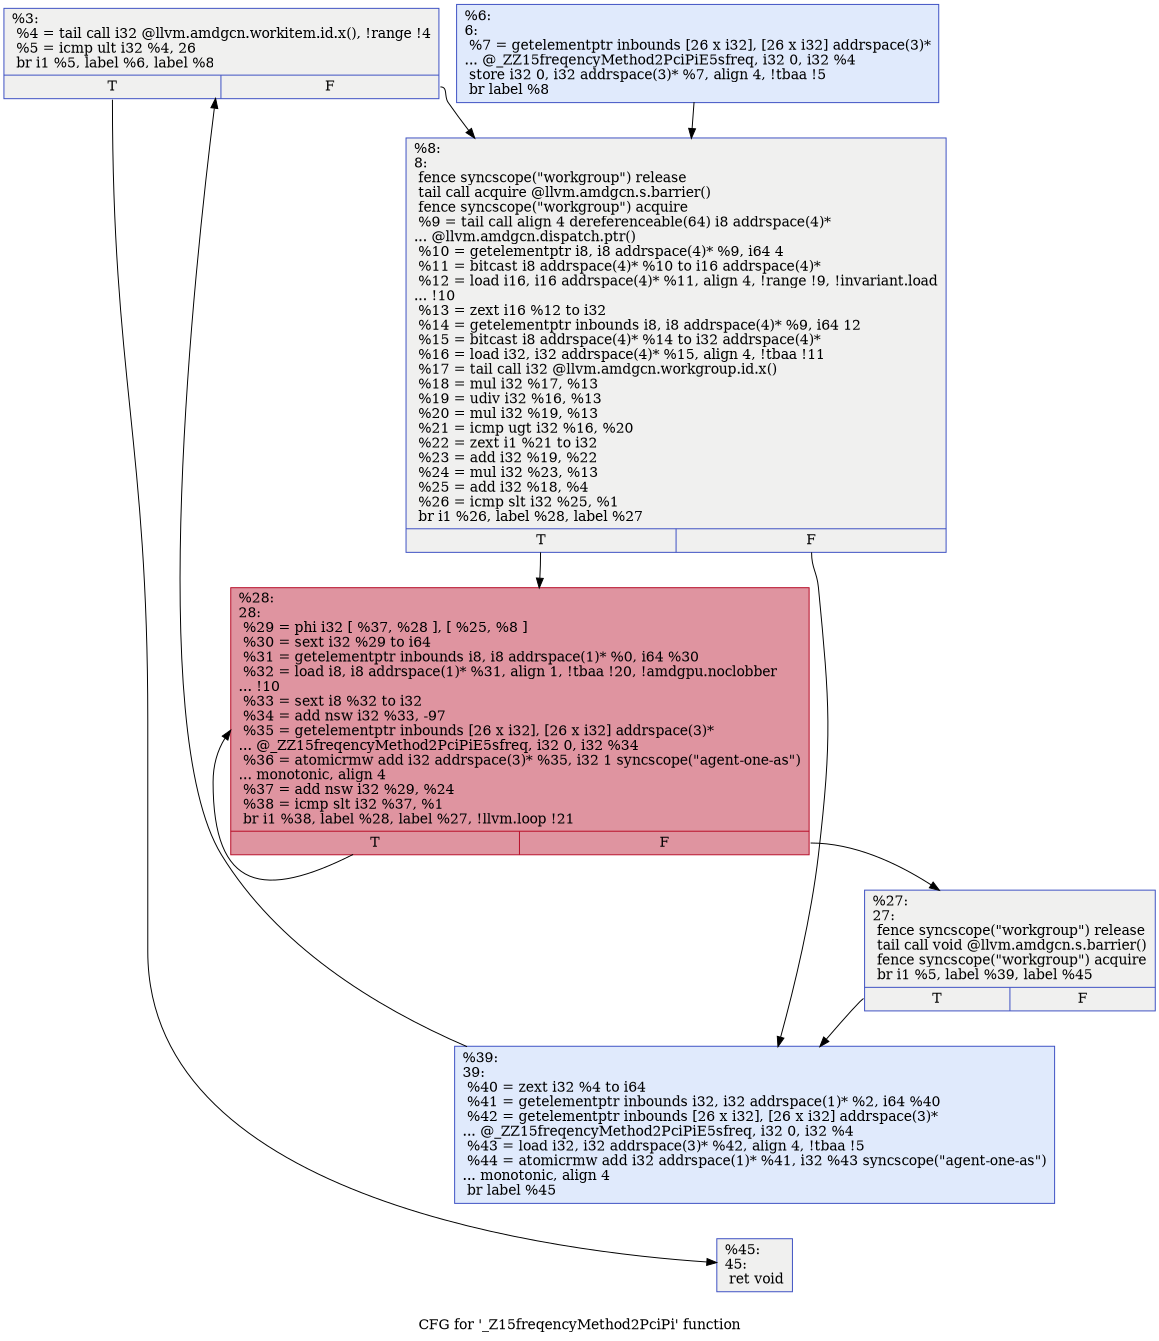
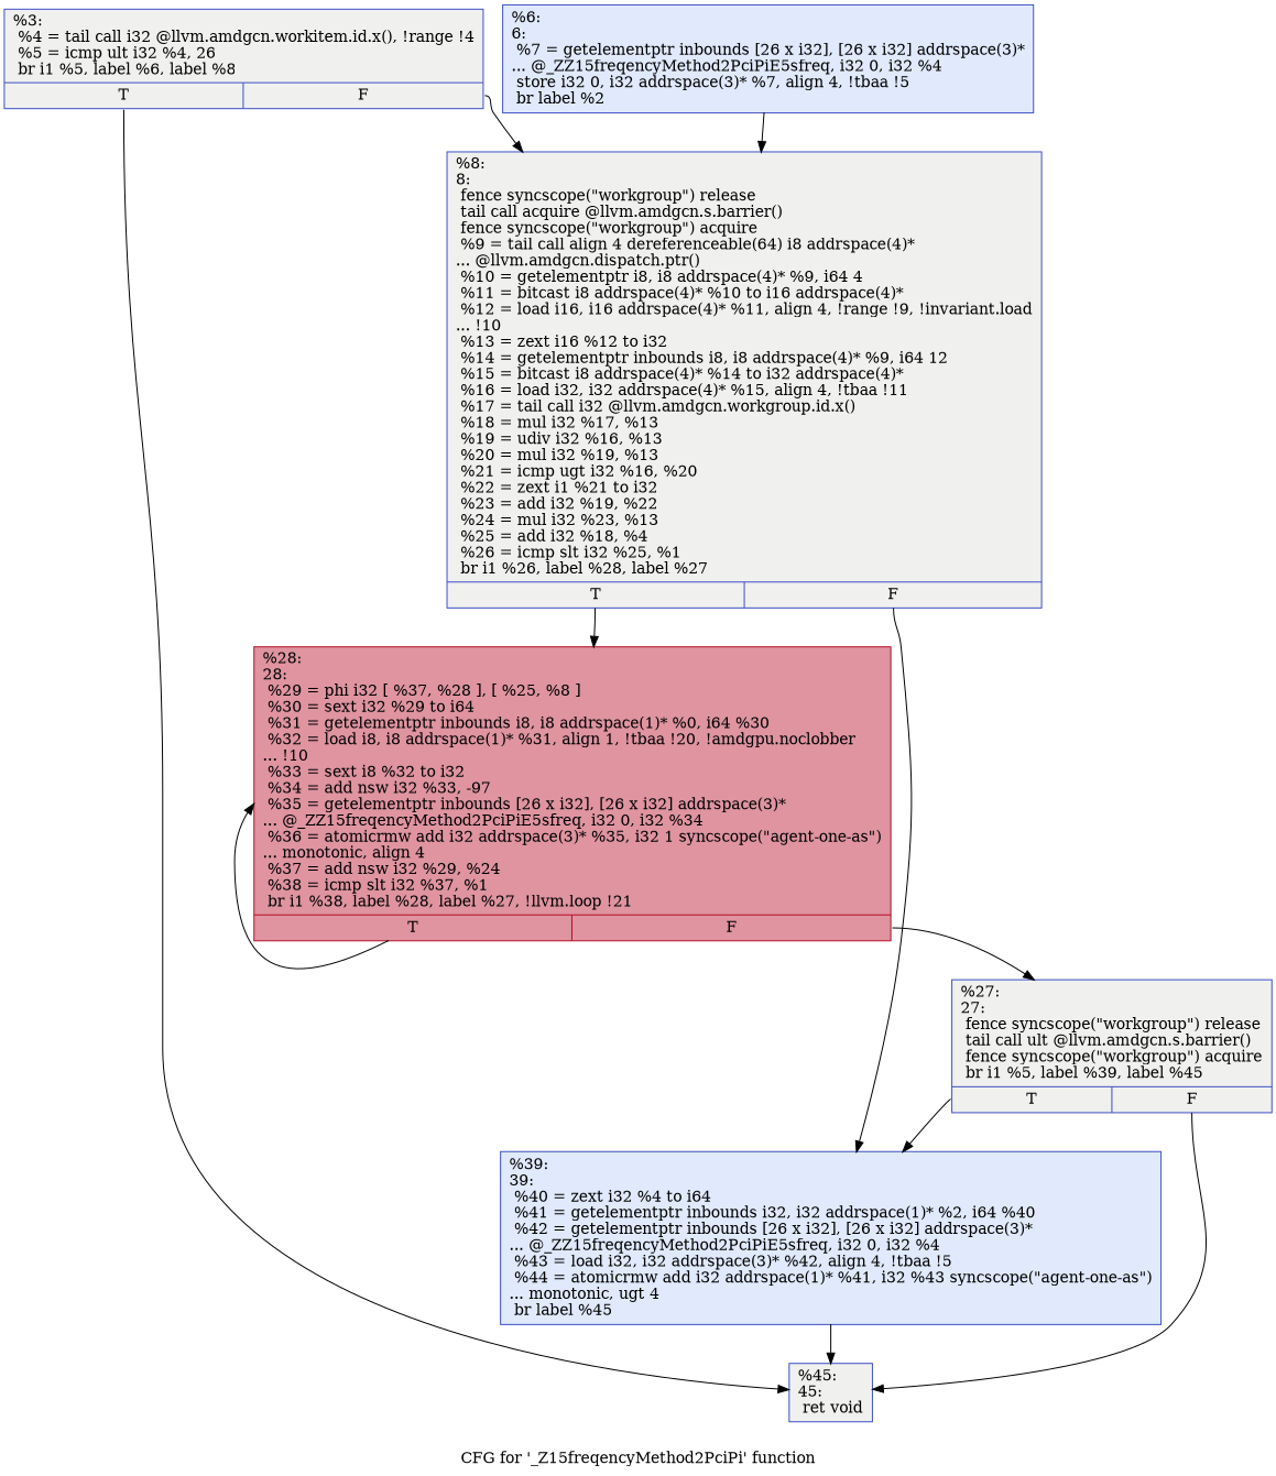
  digraph {
    label="CFG for '_Z15freqencyMethod2PciPi' function"
    node [color="#3d50c3ff" fillcolor="#dedcdb70" shape=record style=filled]
    edge [tailport=s0]
    n1 [label="{%3:\l  %4 = tail call i32 @llvm.amdgcn.workitem.id.x(), !range !4\l  %5 = icmp ult i32 %4, 26\l  br i1 %5, label %6, label %8\l|{<s0>T|<s1>F}}"]
    n2 [label="{%8:\l8:                                                \l  fence syncscope(\"workgroup\") release\l  tail call acquire @llvm.amdgcn.s.barrier()\l  fence syncscope(\"workgroup\") acquire\l  %9 = tail call align 4 dereferenceable(64) i8 addrspace(4)*\l... @llvm.amdgcn.dispatch.ptr()\l  %10 = getelementptr i8, i8 addrspace(4)* %9, i64 4\l  %11 = bitcast i8 addrspace(4)* %10 to i16 addrspace(4)*\l  %12 = load i16, i16 addrspace(4)* %11, align 4, !range !9, !invariant.load\l... !10\l  %13 = zext i16 %12 to i32\l  %14 = getelementptr inbounds i8, i8 addrspace(4)* %9, i64 12\l  %15 = bitcast i8 addrspace(4)* %14 to i32 addrspace(4)*\l  %16 = load i32, i32 addrspace(4)* %15, align 4, !tbaa !11\l  %17 = tail call i32 @llvm.amdgcn.workgroup.id.x()\l  %18 = mul i32 %17, %13\l  %19 = udiv i32 %16, %13\l  %20 = mul i32 %19, %13\l  %21 = icmp ugt i32 %16, %20\l  %22 = zext i1 %21 to i32\l  %23 = add i32 %19, %22\l  %24 = mul i32 %23, %13\l  %25 = add i32 %18, %4\l  %26 = icmp slt i32 %25, %1\l  br i1 %26, label %28, label %27\l|{<s0>T|<s1>F}}"]
    n3 [label="{%45:\l45:                                               \l  ret void\l}"]
-   n4 [fillcolor="#b9d0f970" label="{%6:\l6:                                                \l  %7 = getelementptr inbounds [26 x i32], [26 x i32] addrspace(3)*\l... @_ZZ15freqencyMethod2PciPiE5sfreq, i32 0, i32 %4\l  store i32 0, i32 addrspace(3)* %7, align 4, !tbaa !5\l  br label %8\l}"]
+   n4 [fillcolor="#b9d0f970" label="{%6:\l6:                                                \l  %7 = getelementptr inbounds [26 x i32], [26 x i32] addrspace(3)*\l... @_ZZ15freqencyMethod2PciPiE5sfreq, i32 0, i32 %4\l  store i32 0, i32 addrspace(3)* %7, align 4, !tbaa !5\l  br label %2\l}"]
    n5 [color="#b70d28ff" fillcolor="#b70d2870" label="{%28:\l28:                                               \l  %29 = phi i32 [ %37, %28 ], [ %25, %8 ]\l  %30 = sext i32 %29 to i64\l  %31 = getelementptr inbounds i8, i8 addrspace(1)* %0, i64 %30\l  %32 = load i8, i8 addrspace(1)* %31, align 1, !tbaa !20, !amdgpu.noclobber\l... !10\l  %33 = sext i8 %32 to i32\l  %34 = add nsw i32 %33, -97\l  %35 = getelementptr inbounds [26 x i32], [26 x i32] addrspace(3)*\l... @_ZZ15freqencyMethod2PciPiE5sfreq, i32 0, i32 %34\l  %36 = atomicrmw add i32 addrspace(3)* %35, i32 1 syncscope(\"agent-one-as\")\l... monotonic, align 4\l  %37 = add nsw i32 %29, %24\l  %38 = icmp slt i32 %37, %1\l  br i1 %38, label %28, label %27, !llvm.loop !21\l|{<s0>T|<s1>F}}"]
-   n6 [fillcolor="#b9d0f970" label="{%39:\l39:                                               \l  %40 = zext i32 %4 to i64\l  %41 = getelementptr inbounds i32, i32 addrspace(1)* %2, i64 %40\l  %42 = getelementptr inbounds [26 x i32], [26 x i32] addrspace(3)*\l... @_ZZ15freqencyMethod2PciPiE5sfreq, i32 0, i32 %4\l  %43 = load i32, i32 addrspace(3)* %42, align 4, !tbaa !5\l  %44 = atomicrmw add i32 addrspace(1)* %41, i32 %43 syncscope(\"agent-one-as\")\l... monotonic, align 4\l  br label %45\l}"]
-   n7 [label="{%27:\l27:                                               \l  fence syncscope(\"workgroup\") release\l  tail call void @llvm.amdgcn.s.barrier()\l  fence syncscope(\"workgroup\") acquire\l  br i1 %5, label %39, label %45\l|{<s0>T|<s1>F}}"]
+   n6 [fillcolor="#b9d0f970" label="{%39:\l39:                                               \l  %40 = zext i32 %4 to i64\l  %41 = getelementptr inbounds i32, i32 addrspace(1)* %2, i64 %40\l  %42 = getelementptr inbounds [26 x i32], [26 x i32] addrspace(3)*\l... @_ZZ15freqencyMethod2PciPiE5sfreq, i32 0, i32 %4\l  %43 = load i32, i32 addrspace(3)* %42, align 4, !tbaa !5\l  %44 = atomicrmw add i32 addrspace(1)* %41, i32 %43 syncscope(\"agent-one-as\")\l... monotonic, ugt 4\l  br label %45\l}"]
+   n7 [label="{%27:\l27:                                               \l  fence syncscope(\"workgroup\") release\l  tail call ult @llvm.amdgcn.s.barrier()\l  fence syncscope(\"workgroup\") acquire\l  br i1 %5, label %39, label %45\l|{<s0>T|<s1>F}}"]
    n1 -> n2 [tailport=s1]
    n1 -> n3
    n2 -> n5
    n2 -> n6 [tailport=s1]
    n4 -> n2
    n5 -> n5
    n5 -> n7 [tailport=s1]
-   n6 -> n1
+   n6 -> n3
+   n7 -> n3 [tailport=s1]
    n7 -> n6
  }
